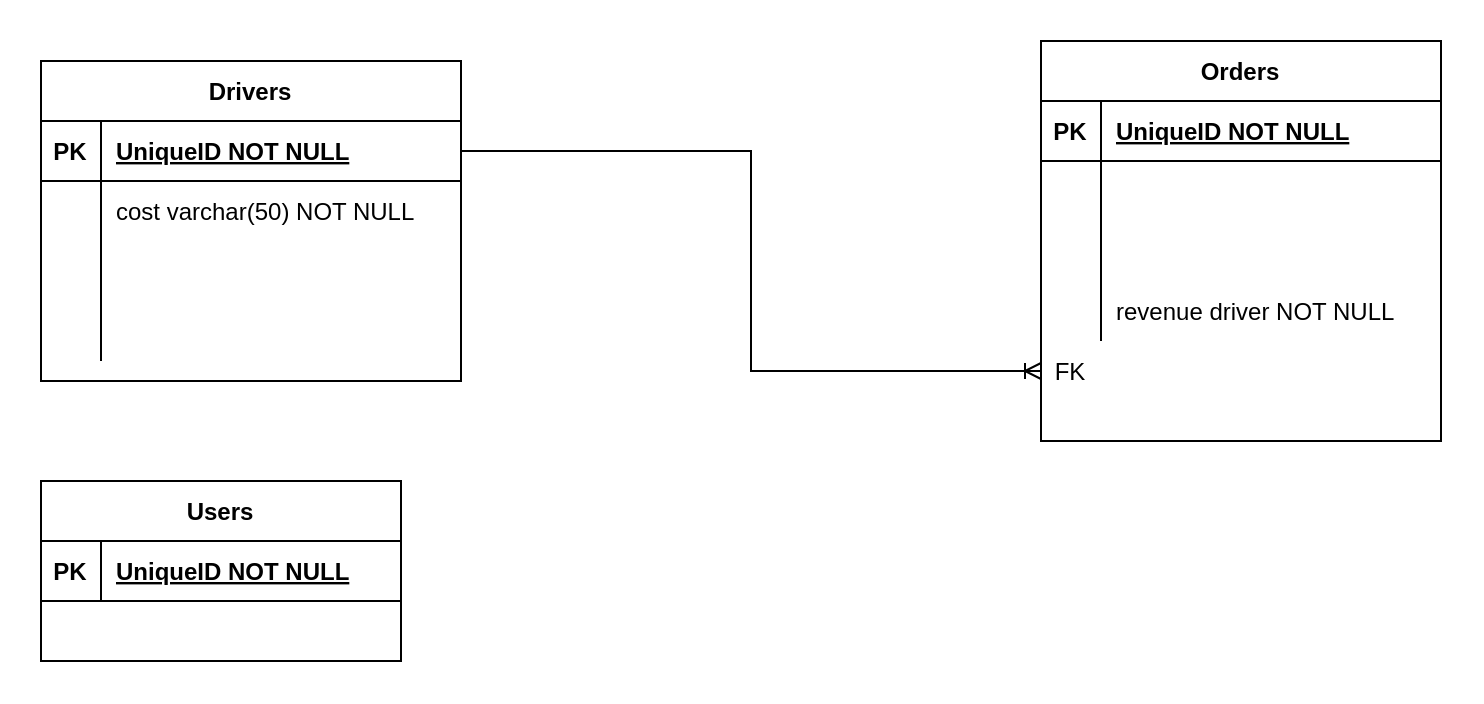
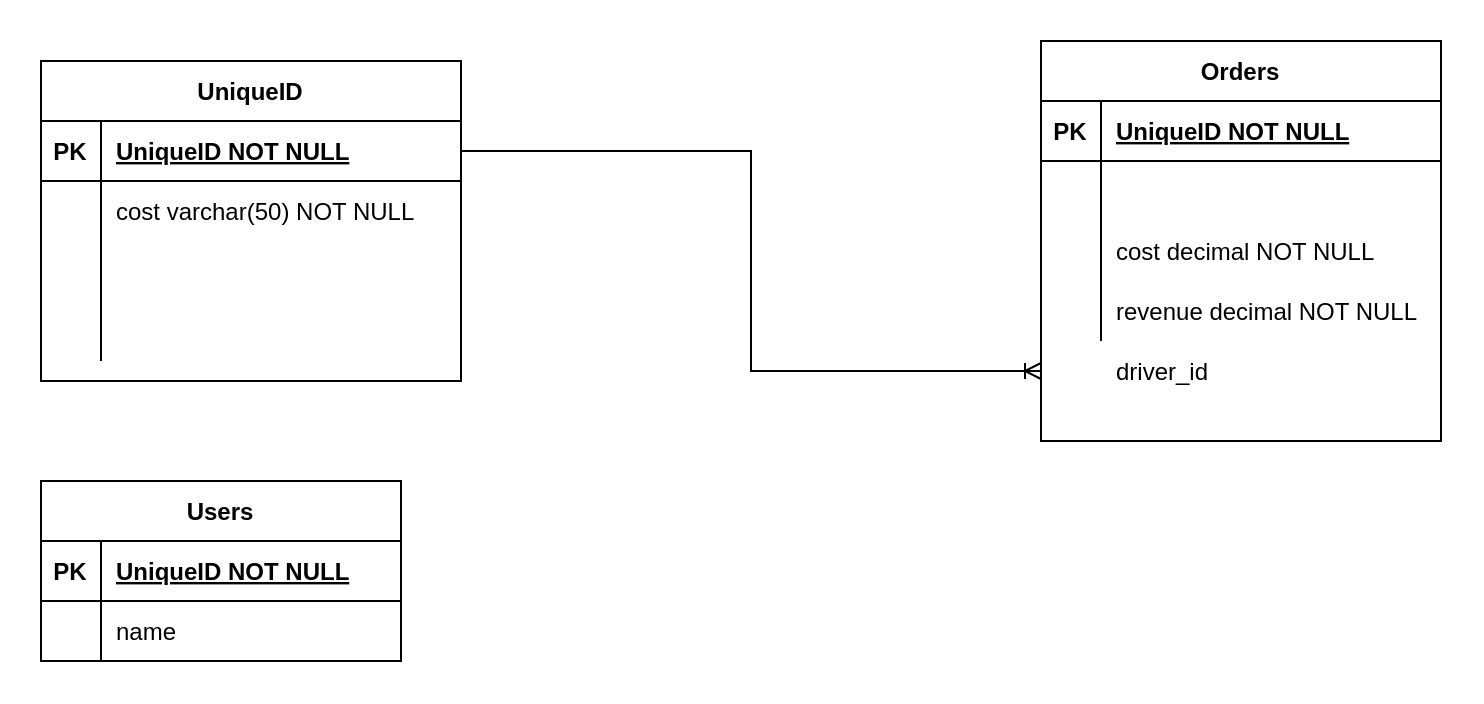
  <mxCell id="0" />
  <mxCell id="1" parent="0" />
- <mxCell id="2" value="Drivers" style="shape=table;startSize=30;container=1;collapsible=1;childLayout=tableLayout;fixedRows=1;rowLines=0;fontStyle=1;align=center;resizeLast=1;" vertex="1" parent="1"><mxGeometry x="20" y="30" width="210" height="160" as="geometry" /></mxCell>
+ <mxCell id="2" value="UniqueID" style="shape=table;startSize=30;container=1;collapsible=1;childLayout=tableLayout;fixedRows=1;rowLines=0;fontStyle=1;align=center;resizeLast=1;" vertex="1" parent="1"><mxGeometry x="20" y="30" width="210" height="160" as="geometry" /></mxCell>
  <mxCell id="3" value="" style="shape=partialRectangle;collapsible=0;dropTarget=0;pointerEvents=0;fillColor=none;top=0;left=0;bottom=1;right=0;points=[[0,0.5],[1,0.5]];portConstraint=eastwest;" vertex="1" parent="2"><mxGeometry y="30" width="210" height="30" as="geometry" /></mxCell>
  <mxCell id="4" value="PK" style="shape=partialRectangle;connectable=0;fillColor=none;top=0;left=0;bottom=0;right=0;fontStyle=1;overflow=hidden;" vertex="1" parent="3"><mxGeometry width="30" height="30" as="geometry"><mxRectangle width="30" height="30" as="alternateBounds" /></mxGeometry></mxCell>
  <mxCell id="5" value="UniqueID NOT NULL" style="shape=partialRectangle;connectable=0;fillColor=none;top=0;left=0;bottom=0;right=0;align=left;spacingLeft=6;fontStyle=5;overflow=hidden;" vertex="1" parent="3"><mxGeometry x="30" width="180" height="30" as="geometry"><mxRectangle width="180" height="30" as="alternateBounds" /></mxGeometry></mxCell>
  <mxCell id="6" value="" style="shape=partialRectangle;collapsible=0;dropTarget=0;pointerEvents=0;fillColor=none;top=0;left=0;bottom=0;right=0;points=[[0,0.5],[1,0.5]];portConstraint=eastwest;" vertex="1" parent="2"><mxGeometry y="60" width="210" height="30" as="geometry" /></mxCell>
  <mxCell id="7" value="" style="shape=partialRectangle;connectable=0;fillColor=none;top=0;left=0;bottom=0;right=0;editable=1;overflow=hidden;" vertex="1" parent="6"><mxGeometry width="30" height="30" as="geometry"><mxRectangle width="30" height="30" as="alternateBounds" /></mxGeometry></mxCell>
  <mxCell id="8" value="cost varchar(50) NOT NULL" style="shape=partialRectangle;connectable=0;fillColor=none;top=0;left=0;bottom=0;right=0;align=left;spacingLeft=6;overflow=hidden;" vertex="1" parent="6"><mxGeometry x="30" width="180" height="30" as="geometry"><mxRectangle width="180" height="30" as="alternateBounds" /></mxGeometry></mxCell>
  <mxCell id="9" value="" style="shape=partialRectangle;collapsible=0;dropTarget=0;pointerEvents=0;fillColor=none;top=0;left=0;bottom=0;right=0;points=[[0,0.5],[1,0.5]];portConstraint=eastwest;" vertex="1" parent="2"><mxGeometry y="90" width="210" height="30" as="geometry" /></mxCell>
  <mxCell id="10" value="" style="shape=partialRectangle;connectable=0;fillColor=none;top=0;left=0;bottom=0;right=0;editable=1;overflow=hidden;" vertex="1" parent="9"><mxGeometry width="30" height="30" as="geometry"><mxRectangle width="30" height="30" as="alternateBounds" /></mxGeometry></mxCell>
  <mxCell id="11" value="" style="shape=partialRectangle;connectable=0;fillColor=none;top=0;left=0;bottom=0;right=0;align=left;spacingLeft=6;overflow=hidden;" vertex="1" parent="9"><mxGeometry x="30" width="180" height="30" as="geometry"><mxRectangle width="180" height="30" as="alternateBounds" /></mxGeometry></mxCell>
  <mxCell id="12" value="" style="shape=partialRectangle;collapsible=0;dropTarget=0;pointerEvents=0;fillColor=none;top=0;left=0;bottom=0;right=0;points=[[0,0.5],[1,0.5]];portConstraint=eastwest;" vertex="1" parent="2"><mxGeometry y="120" width="210" height="30" as="geometry" /></mxCell>
  <mxCell id="13" value="" style="shape=partialRectangle;connectable=0;fillColor=none;top=0;left=0;bottom=0;right=0;editable=1;overflow=hidden;" vertex="1" parent="12"><mxGeometry width="30" height="30" as="geometry"><mxRectangle width="30" height="30" as="alternateBounds" /></mxGeometry></mxCell>
  <mxCell id="14" value="" style="shape=partialRectangle;connectable=0;fillColor=none;top=0;left=0;bottom=0;right=0;align=left;spacingLeft=6;overflow=hidden;" vertex="1" parent="12"><mxGeometry x="30" width="180" height="30" as="geometry"><mxRectangle width="180" height="30" as="alternateBounds" /></mxGeometry></mxCell>
  <mxCell id="15" value="Orders" style="shape=table;startSize=30;container=1;collapsible=1;childLayout=tableLayout;fixedRows=1;rowLines=0;fontStyle=1;align=center;resizeLast=1;" vertex="1" parent="1"><mxGeometry x="520" y="20" width="200" height="200" as="geometry" /></mxCell>
  <mxCell id="16" value="" style="shape=partialRectangle;collapsible=0;dropTarget=0;pointerEvents=0;fillColor=none;top=0;left=0;bottom=1;right=0;points=[[0,0.5],[1,0.5]];portConstraint=eastwest;" vertex="1" parent="15"><mxGeometry y="30" width="200" height="30" as="geometry" /></mxCell>
  <mxCell id="17" value="PK" style="shape=partialRectangle;connectable=0;fillColor=none;top=0;left=0;bottom=0;right=0;fontStyle=1;overflow=hidden;" vertex="1" parent="16"><mxGeometry width="30" height="30" as="geometry"><mxRectangle width="30" height="30" as="alternateBounds" /></mxGeometry></mxCell>
  <mxCell id="18" value="UniqueID NOT NULL" style="shape=partialRectangle;connectable=0;fillColor=none;top=0;left=0;bottom=0;right=0;align=left;spacingLeft=6;fontStyle=5;overflow=hidden;" vertex="1" parent="16"><mxGeometry x="30" width="170" height="30" as="geometry"><mxRectangle width="170" height="30" as="alternateBounds" /></mxGeometry></mxCell>
  <mxCell id="19" value="" style="shape=partialRectangle;collapsible=0;dropTarget=0;pointerEvents=0;fillColor=none;top=0;left=0;bottom=0;right=0;points=[[0,0.5],[1,0.5]];portConstraint=eastwest;" vertex="1" parent="15"><mxGeometry y="60" width="200" height="30" as="geometry" /></mxCell>
  <mxCell id="20" value="" style="shape=partialRectangle;connectable=0;fillColor=none;top=0;left=0;bottom=0;right=0;editable=1;overflow=hidden;" vertex="1" parent="19"><mxGeometry width="30" height="30" as="geometry"><mxRectangle width="30" height="30" as="alternateBounds" /></mxGeometry></mxCell>
  <mxCell id="21" value="" style="shape=partialRectangle;collapsible=0;dropTarget=0;pointerEvents=0;fillColor=none;top=0;left=0;bottom=0;right=0;points=[[0,0.5],[1,0.5]];portConstraint=eastwest;" vertex="1" parent="15"><mxGeometry y="90" width="200" height="30" as="geometry" /></mxCell>
  <mxCell id="22" value="" style="shape=partialRectangle;connectable=0;fillColor=none;top=0;left=0;bottom=0;right=0;editable=1;overflow=hidden;" vertex="1" parent="21"><mxGeometry width="30" height="30" as="geometry"><mxRectangle width="30" height="30" as="alternateBounds" /></mxGeometry></mxCell>
+ <mxCell id="23" value="cost decimal NOT NULL" style="shape=partialRectangle;connectable=0;fillColor=none;top=0;left=0;bottom=0;right=0;align=left;spacingLeft=6;overflow=hidden;" vertex="1" parent="21"><mxGeometry x="30" width="170" height="30" as="geometry"><mxRectangle width="170" height="30" as="alternateBounds" /></mxGeometry></mxCell>
  <mxCell id="24" value="" style="shape=partialRectangle;collapsible=0;dropTarget=0;pointerEvents=0;fillColor=none;top=0;left=0;bottom=0;right=0;points=[[0,0.5],[1,0.5]];portConstraint=eastwest;" vertex="1" parent="15"><mxGeometry y="120" width="200" height="30" as="geometry" /></mxCell>
  <mxCell id="25" value="" style="shape=partialRectangle;connectable=0;fillColor=none;top=0;left=0;bottom=0;right=0;editable=1;overflow=hidden;" vertex="1" parent="24"><mxGeometry width="30" height="30" as="geometry"><mxRectangle width="30" height="30" as="alternateBounds" /></mxGeometry></mxCell>
- <mxCell id="26" value="revenue driver NOT NULL" style="shape=partialRectangle;connectable=0;fillColor=none;top=0;left=0;bottom=0;right=0;align=left;spacingLeft=6;overflow=hidden;" vertex="1" parent="24"><mxGeometry x="30" width="170" height="30" as="geometry"><mxRectangle width="170" height="30" as="alternateBounds" /></mxGeometry></mxCell>
+ <mxCell id="26" value="revenue decimal NOT NULL" style="shape=partialRectangle;connectable=0;fillColor=none;top=0;left=0;bottom=0;right=0;align=left;spacingLeft=6;overflow=hidden;" vertex="1" parent="24"><mxGeometry x="30" width="170" height="30" as="geometry"><mxRectangle width="170" height="30" as="alternateBounds" /></mxGeometry></mxCell>
  <mxCell id="27" value="" style="shape=partialRectangle;collapsible=0;dropTarget=0;pointerEvents=0;fillColor=none;top=0;left=0;bottom=0;right=0;points=[[0,0.5],[1,0.5]];portConstraint=eastwest;" vertex="1" parent="15"><mxGeometry y="150" width="200" height="30" as="geometry" /></mxCell>
- <mxCell id="28" value="FK" style="shape=partialRectangle;connectable=0;fillColor=none;top=0;left=0;bottom=0;right=0;editable=1;overflow=hidden;" vertex="1" parent="27"><mxGeometry width="30" height="30" as="geometry"><mxRectangle width="30" height="30" as="alternateBounds" /></mxGeometry></mxCell>
+ <mxCell id="29" value="driver_id" style="shape=partialRectangle;connectable=0;fillColor=none;top=0;left=0;bottom=0;right=0;align=left;spacingLeft=6;overflow=hidden;" vertex="1" parent="27"><mxGeometry x="30" width="170" height="30" as="geometry"><mxRectangle width="170" height="30" as="alternateBounds" /></mxGeometry></mxCell>
  <mxCell id="30" style="edgeStyle=orthogonalEdgeStyle;rounded=0;orthogonalLoop=1;jettySize=auto;html=1;exitX=1;exitY=0.5;exitDx=0;exitDy=0;endArrow=ERoneToMany;endFill=0;" edge="1" parent="1" source="3" target="27"><mxGeometry relative="1" as="geometry" /></mxCell>
  <mxCell id="31" value="Users" style="shape=table;startSize=30;container=1;collapsible=1;childLayout=tableLayout;fixedRows=1;rowLines=0;fontStyle=1;align=center;resizeLast=1;" vertex="1" parent="1"><mxGeometry x="20" y="240" width="180" height="90" as="geometry" /></mxCell>
  <mxCell id="32" value="" style="shape=partialRectangle;collapsible=0;dropTarget=0;pointerEvents=0;fillColor=none;top=0;left=0;bottom=1;right=0;points=[[0,0.5],[1,0.5]];portConstraint=eastwest;" vertex="1" parent="31"><mxGeometry y="30" width="180" height="30" as="geometry" /></mxCell>
  <mxCell id="33" value="PK" style="shape=partialRectangle;connectable=0;fillColor=none;top=0;left=0;bottom=0;right=0;fontStyle=1;overflow=hidden;" vertex="1" parent="32"><mxGeometry width="30" height="30" as="geometry"><mxRectangle width="30" height="30" as="alternateBounds" /></mxGeometry></mxCell>
  <mxCell id="34" value="UniqueID NOT NULL" style="shape=partialRectangle;connectable=0;fillColor=none;top=0;left=0;bottom=0;right=0;align=left;spacingLeft=6;fontStyle=5;overflow=hidden;" vertex="1" parent="32"><mxGeometry x="30" width="150" height="30" as="geometry"><mxRectangle width="150" height="30" as="alternateBounds" /></mxGeometry></mxCell>
  <mxCell id="35" value="" style="shape=partialRectangle;collapsible=0;dropTarget=0;pointerEvents=0;fillColor=none;top=0;left=0;bottom=0;right=0;points=[[0,0.5],[1,0.5]];portConstraint=eastwest;" vertex="1" parent="31"><mxGeometry y="60" width="180" height="30" as="geometry" /></mxCell>
  <mxCell id="36" value="" style="shape=partialRectangle;connectable=0;fillColor=none;top=0;left=0;bottom=0;right=0;editable=1;overflow=hidden;" vertex="1" parent="35"><mxGeometry width="30" height="30" as="geometry"><mxRectangle width="30" height="30" as="alternateBounds" /></mxGeometry></mxCell>
+ <mxCell id="37" value="name" style="shape=partialRectangle;connectable=0;fillColor=none;top=0;left=0;bottom=0;right=0;align=left;spacingLeft=6;overflow=hidden;" vertex="1" parent="35"><mxGeometry x="30" width="150" height="30" as="geometry"><mxRectangle width="150" height="30" as="alternateBounds" /></mxGeometry></mxCell>
